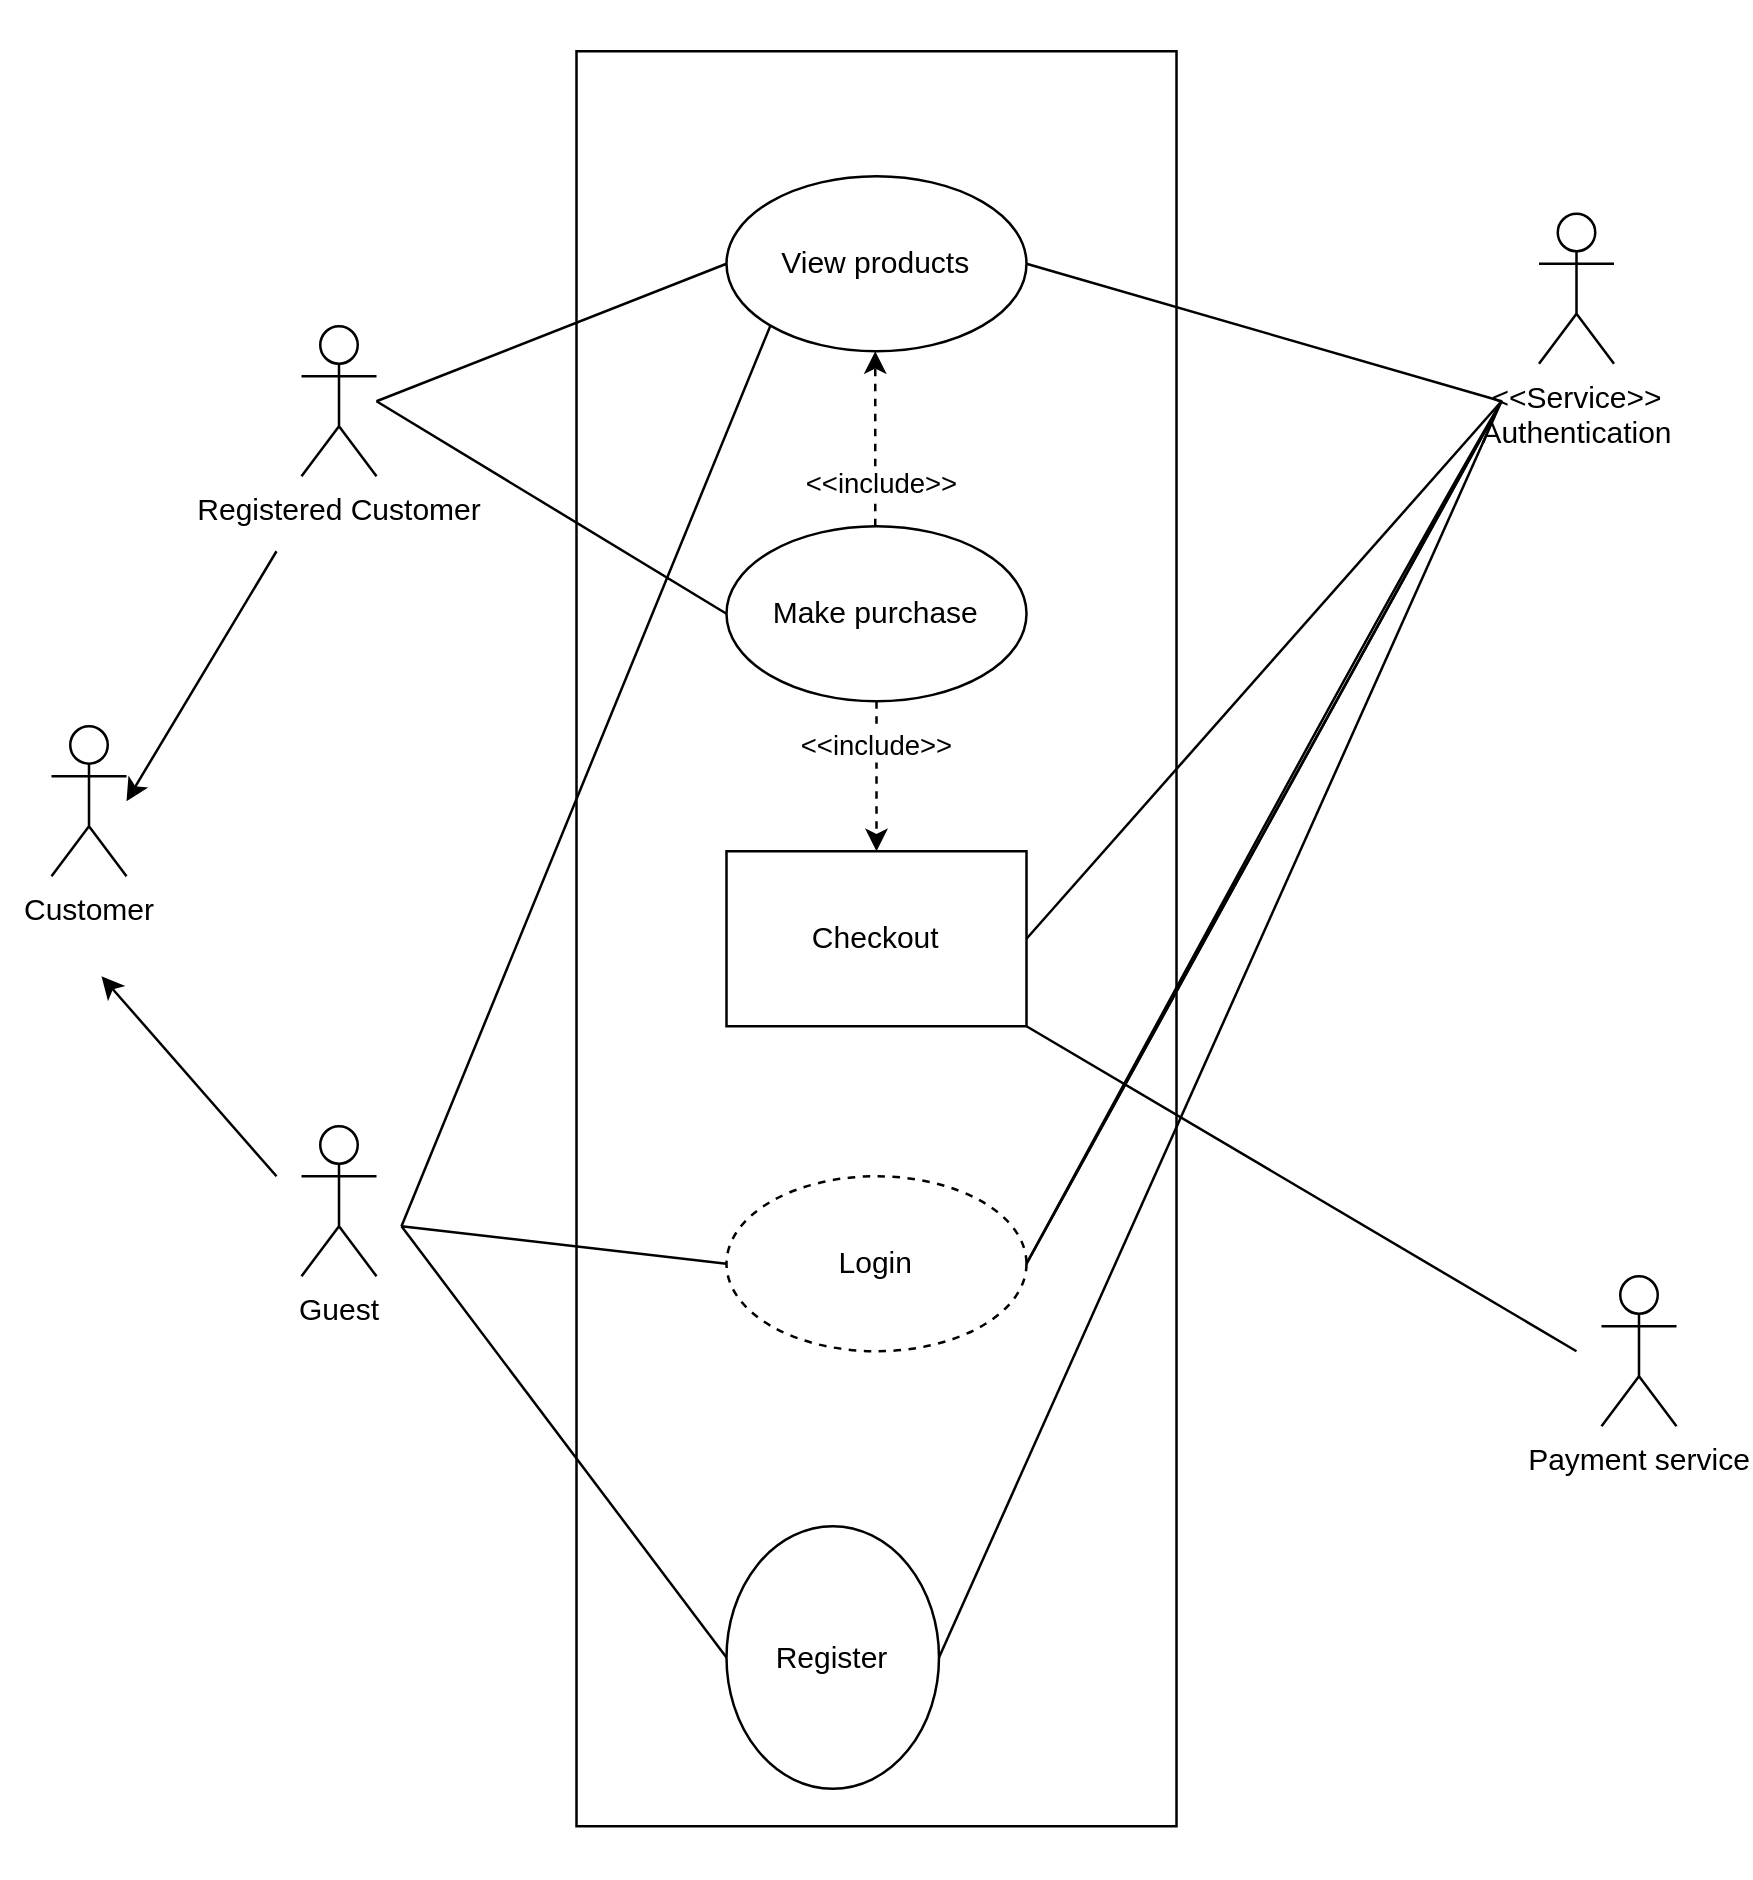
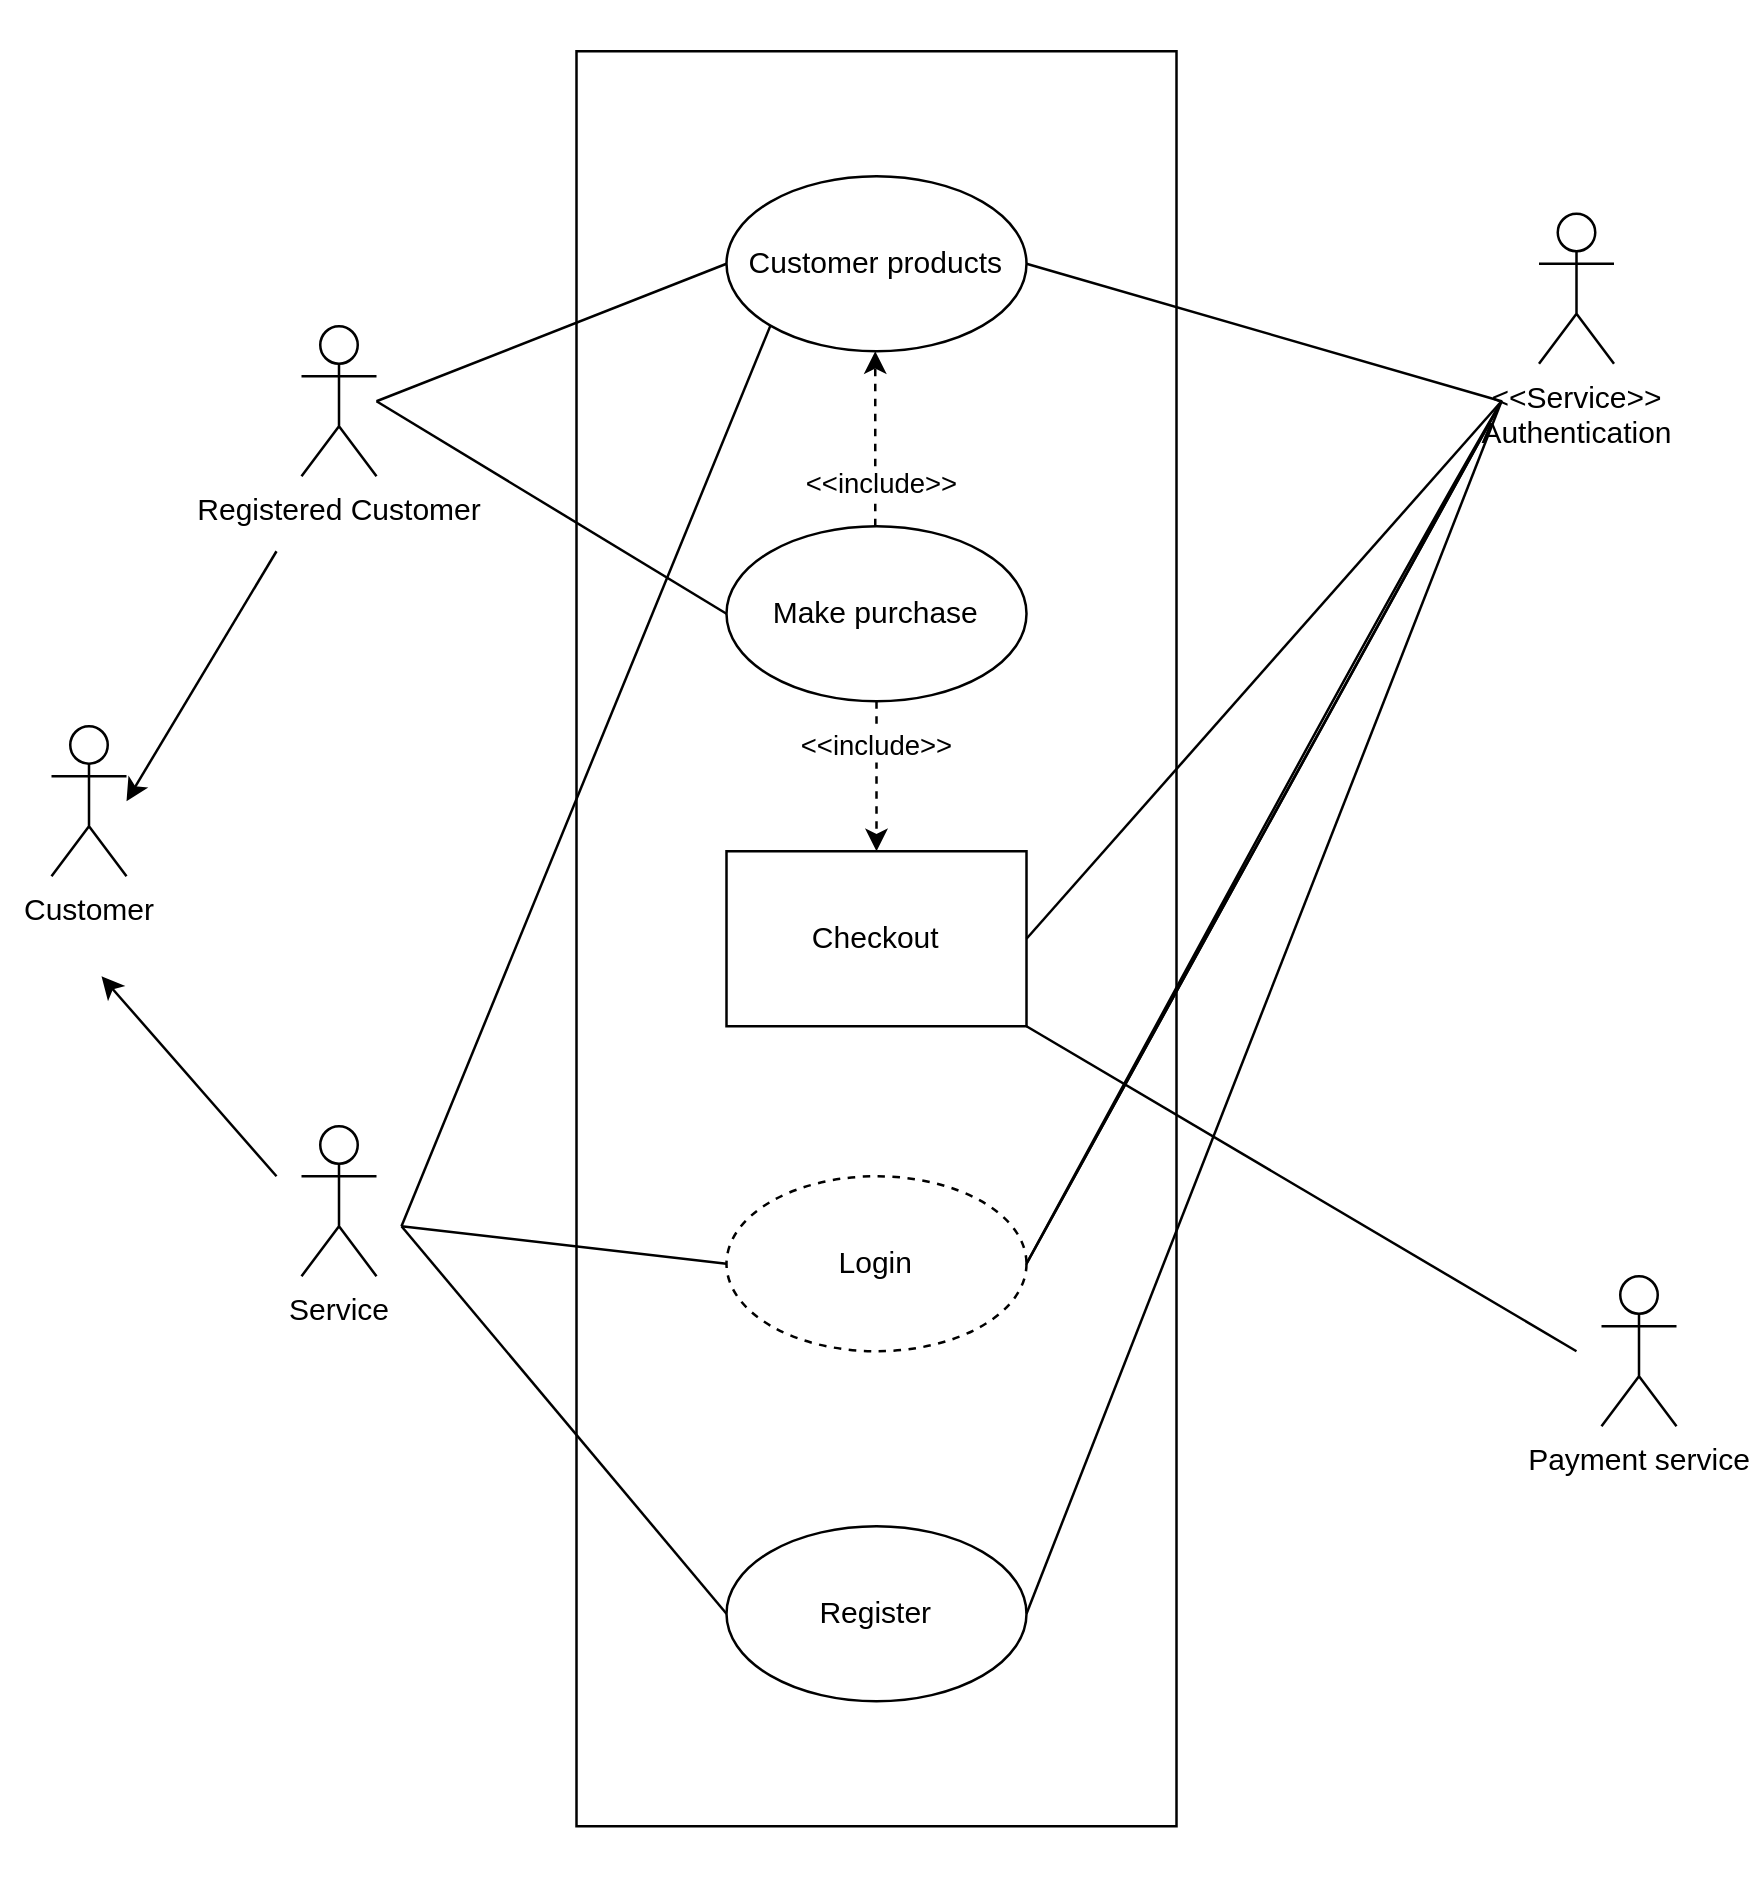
  <mxCell id="0" />
  <mxCell id="1" parent="0" />
  <mxCell id="2" value="Customer" style="shape=umlActor;verticalLabelPosition=bottom;verticalAlign=top;html=1;outlineConnect=0;" vertex="1" parent="1"><mxGeometry x="20" y="290" width="30" height="60" as="geometry" /></mxCell>
  <mxCell id="3" value="Registered Customer" style="shape=umlActor;verticalLabelPosition=bottom;verticalAlign=top;html=1;outlineConnect=0;" vertex="1" parent="1"><mxGeometry x="120" y="130" width="30" height="60" as="geometry" /></mxCell>
- <mxCell id="4" value="Guest" style="shape=umlActor;verticalLabelPosition=bottom;verticalAlign=top;html=1;outlineConnect=0;" vertex="1" parent="1"><mxGeometry x="120" y="450" width="30" height="60" as="geometry" /></mxCell>
+ <mxCell id="4" value="Service" style="shape=umlActor;verticalLabelPosition=bottom;verticalAlign=top;html=1;outlineConnect=0;" vertex="1" parent="1"><mxGeometry x="120" y="450" width="30" height="60" as="geometry" /></mxCell>
  <mxCell id="5" value="" style="rounded=0;whiteSpace=wrap;html=1;" vertex="1" parent="1"><mxGeometry x="230" y="20" width="240" height="710" as="geometry" /></mxCell>
- <mxCell id="6" value="View products" style="ellipse;whiteSpace=wrap;html=1;" vertex="1" parent="1"><mxGeometry x="290" y="70" width="120" height="70" as="geometry" /></mxCell>
+ <mxCell id="6" value="Customer products" style="ellipse;whiteSpace=wrap;html=1;" vertex="1" parent="1"><mxGeometry x="290" y="70" width="120" height="70" as="geometry" /></mxCell>
  <mxCell id="7" value="Make purchase&lt;span style=&quot;color: rgba(0 , 0 , 0 , 0) ; font-family: monospace ; font-size: 0px&quot;&gt;%3CmxGraphModel%3E%3Croot%3E%3CmxCell%20id%3D%220%22%2F%3E%3CmxCell%20id%3D%221%22%20parent%3D%220%22%2F%3E%3CmxCell%20id%3D%222%22%20value%3D%22View%20products%22%20style%3D%22ellipse%3BwhiteSpace%3Dwrap%3Bhtml%3D1%3B%22%20vertex%3D%221%22%20parent%3D%221%22%3E%3CmxGeometry%20x%3D%22320%22%20y%3D%22110%22%20width%3D%22120%22%20height%3D%2270%22%20as%3D%22geometry%22%2F%3E%3C%2FmxCell%3E%3C%2Froot%3E%3C%2FmxGraphModel%3E&lt;/span&gt;" style="ellipse;whiteSpace=wrap;html=1;" vertex="1" parent="1"><mxGeometry x="290" y="210" width="120" height="70" as="geometry" /></mxCell>
  <mxCell id="8" value="Checkout" style="whiteSpace=wrap;html=1;rounded=0;" vertex="1" parent="1"><mxGeometry x="290" y="340" width="120" height="70" as="geometry" /></mxCell>
  <mxCell id="9" value="Login" style="ellipse;whiteSpace=wrap;html=1;dashed=1;" vertex="1" parent="1"><mxGeometry x="290" y="470" width="120" height="70" as="geometry" /></mxCell>
- <mxCell id="10" value="Register" style="ellipse;whiteSpace=wrap;html=1;" vertex="1" parent="1"><mxGeometry x="290" y="610" width="85" height="105" as="geometry" /></mxCell>
+ <mxCell id="10" value="Register" style="ellipse;whiteSpace=wrap;html=1;" vertex="1" parent="1"><mxGeometry x="290" y="610" width="120" height="70" as="geometry" /></mxCell>
  <mxCell id="11" value="&amp;lt;&amp;lt;Service&amp;gt;&amp;gt;&lt;br&gt;Authentication" style="shape=umlActor;verticalLabelPosition=bottom;verticalAlign=top;html=1;outlineConnect=0;" vertex="1" parent="1"><mxGeometry x="615" y="85" width="30" height="60" as="geometry" /></mxCell>
  <mxCell id="12" value="Payment service" style="shape=umlActor;verticalLabelPosition=bottom;verticalAlign=top;html=1;outlineConnect=0;" vertex="1" parent="1"><mxGeometry x="640" y="510" width="30" height="60" as="geometry" /></mxCell>
  <mxCell id="13" value="" style="endArrow=none;html=1;entryX=0;entryY=0.5;entryDx=0;entryDy=0;" edge="1" parent="1" target="7"><mxGeometry width="50" height="50" relative="1" as="geometry"><mxPoint x="150" y="160" as="sourcePoint" /><mxPoint x="280" y="110" as="targetPoint" /></mxGeometry></mxCell>
  <mxCell id="14" value="" style="endArrow=none;html=1;entryX=0;entryY=0.5;entryDx=0;entryDy=0;" edge="1" parent="1" target="6"><mxGeometry width="50" height="50" relative="1" as="geometry"><mxPoint x="150" y="160" as="sourcePoint" /><mxPoint x="290" y="250" as="targetPoint" /></mxGeometry></mxCell>
  <mxCell id="15" value="" style="endArrow=none;html=1;entryX=0;entryY=0.5;entryDx=0;entryDy=0;" edge="1" parent="1" target="10"><mxGeometry width="50" height="50" relative="1" as="geometry"><mxPoint x="160" y="490" as="sourcePoint" /><mxPoint x="300" y="575" as="targetPoint" /></mxGeometry></mxCell>
  <mxCell id="16" value="" style="endArrow=none;html=1;entryX=0;entryY=1;entryDx=0;entryDy=0;" edge="1" parent="1" target="6"><mxGeometry width="50" height="50" relative="1" as="geometry"><mxPoint x="160" y="490" as="sourcePoint" /><mxPoint x="300" y="435" as="targetPoint" /></mxGeometry></mxCell>
  <mxCell id="17" value="" style="endArrow=classic;html=1;" edge="1" parent="1"><mxGeometry width="50" height="50" relative="1" as="geometry"><mxPoint x="110" y="470" as="sourcePoint" /><mxPoint x="40" y="390" as="targetPoint" /></mxGeometry></mxCell>
  <mxCell id="18" value="" style="endArrow=classic;html=1;" edge="1" parent="1"><mxGeometry width="50" height="50" relative="1" as="geometry"><mxPoint x="110" y="220" as="sourcePoint" /><mxPoint x="50" y="320" as="targetPoint" /></mxGeometry></mxCell>
  <mxCell id="19" value="" style="endArrow=classic;html=1;dashed=1;" edge="1" parent="1"><mxGeometry width="50" height="50" relative="1" as="geometry"><mxPoint x="349.5" y="210" as="sourcePoint" /><mxPoint x="349.5" y="140" as="targetPoint" /></mxGeometry></mxCell>
  <mxCell id="20" value="&amp;lt;&amp;lt;include&amp;gt;&amp;gt;" style="edgeLabel;html=1;align=center;verticalAlign=middle;resizable=0;points=[];" vertex="1" connectable="0" parent="19"><mxGeometry x="-0.486" y="-1" relative="1" as="geometry"><mxPoint x="1" as="offset" /></mxGeometry></mxCell>
  <mxCell id="21" value="" style="endArrow=classic;html=1;dashed=1;entryX=0.5;entryY=0;entryDx=0;entryDy=0;exitX=0.5;exitY=1;exitDx=0;exitDy=0;" edge="1" parent="1" source="7" target="8"><mxGeometry width="50" height="50" relative="1" as="geometry"><mxPoint x="480" y="320" as="sourcePoint" /><mxPoint x="349.5" y="280" as="targetPoint" /></mxGeometry></mxCell>
  <mxCell id="22" value="&amp;lt;&amp;lt;include&amp;gt;&amp;gt;" style="edgeLabel;html=1;align=center;verticalAlign=middle;resizable=0;points=[];" vertex="1" connectable="0" parent="21"><mxGeometry x="-0.433" y="-1" relative="1" as="geometry"><mxPoint as="offset" /></mxGeometry></mxCell>
  <mxCell id="23" value="" style="endArrow=none;html=1;entryX=0;entryY=0.5;entryDx=0;entryDy=0;" edge="1" parent="1" target="9"><mxGeometry width="50" height="50" relative="1" as="geometry"><mxPoint x="160" y="490" as="sourcePoint" /><mxPoint x="290" y="645" as="targetPoint" /></mxGeometry></mxCell>
  <mxCell id="24" value="" style="endArrow=none;html=1;entryX=1;entryY=0.5;entryDx=0;entryDy=0;" edge="1" parent="1" target="8"><mxGeometry width="50" height="50" relative="1" as="geometry"><mxPoint x="600" y="160" as="sourcePoint" /><mxPoint x="660" y="240" as="targetPoint" /></mxGeometry></mxCell>
  <mxCell id="25" value="" style="endArrow=none;html=1;entryX=1;entryY=0.5;entryDx=0;entryDy=0;" edge="1" parent="1" target="6"><mxGeometry width="50" height="50" relative="1" as="geometry"><mxPoint x="600" y="160" as="sourcePoint" /><mxPoint x="660" y="100" as="targetPoint" /></mxGeometry></mxCell>
  <mxCell id="26" value="" style="endArrow=none;html=1;entryX=1;entryY=0.5;entryDx=0;entryDy=0;" edge="1" parent="1" target="10"><mxGeometry width="50" height="50" relative="1" as="geometry"><mxPoint x="600" y="160" as="sourcePoint" /><mxPoint x="412" y="640" as="targetPoint" /></mxGeometry></mxCell>
  <mxCell id="27" value="" style="endArrow=none;html=1;entryX=1;entryY=0.5;entryDx=0;entryDy=0;" edge="1" parent="1" target="9"><mxGeometry width="50" height="50" relative="1" as="geometry"><mxPoint x="600" y="160" as="sourcePoint" /><mxPoint x="420" y="115" as="targetPoint" /></mxGeometry></mxCell>
  <mxCell id="28" value="" style="endArrow=none;html=1;entryX=1;entryY=0.5;entryDx=0;entryDy=0;sketch=1;" edge="1" parent="1" target="9"><mxGeometry width="50" height="50" relative="1" as="geometry"><mxPoint x="600" y="160" as="sourcePoint" /><mxPoint x="410" y="505" as="targetPoint" /></mxGeometry></mxCell>
  <mxCell id="29" value="" style="endArrow=none;html=1;entryX=1;entryY=1;entryDx=0;entryDy=0;" edge="1" parent="1" target="8"><mxGeometry width="50" height="50" relative="1" as="geometry"><mxPoint x="630" y="540" as="sourcePoint" /><mxPoint x="450" y="587.5" as="targetPoint" /></mxGeometry></mxCell>
